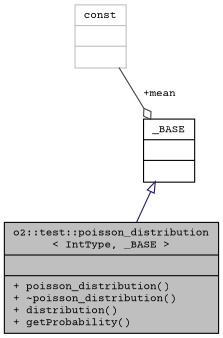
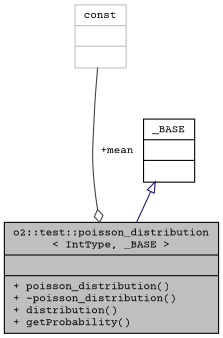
  digraph {
    fontname="Courier Prime"
    node [color=black fontname="Courier Prime" fontsize=10 shape=record]
    edge [fontname="Courier Prime" fontsize=10 labelfontname=Helvetica labelfontsize=10 style=solid]
    n1 [fillcolor=grey75 fontcolor=black height=0.2 label="{o2::test::poisson_distribution\l\< IntType, _BASE \>\n||+ poisson_distribution()\l+ ~poisson_distribution()\l+ distribution()\l+ getProbability()\l}" style=filled width=0.4]
    n2 [height=0.2 label="{_BASE\n||}" width=0.4]
    n3 [color=grey75 height=0.2 label="{const\n||}" width=0.4]
    n2 -> n1 [arrowtail=onormal color=midnightblue dir=back]
-   n3 -> n2 [arrowhead=odiamond color=grey25 label=" +mean"]
+   n3 -> n1 [arrowhead=odiamond color=grey25 label=" +mean"]
  }
